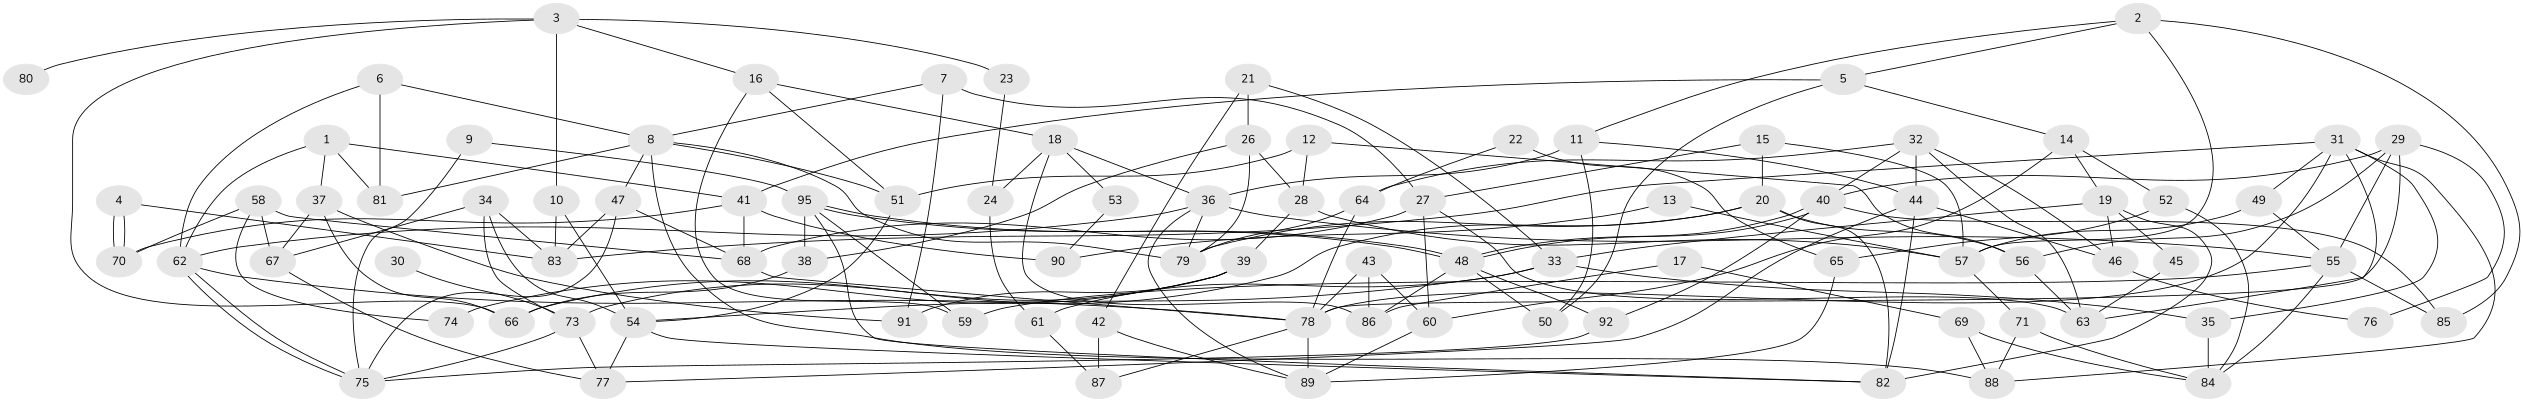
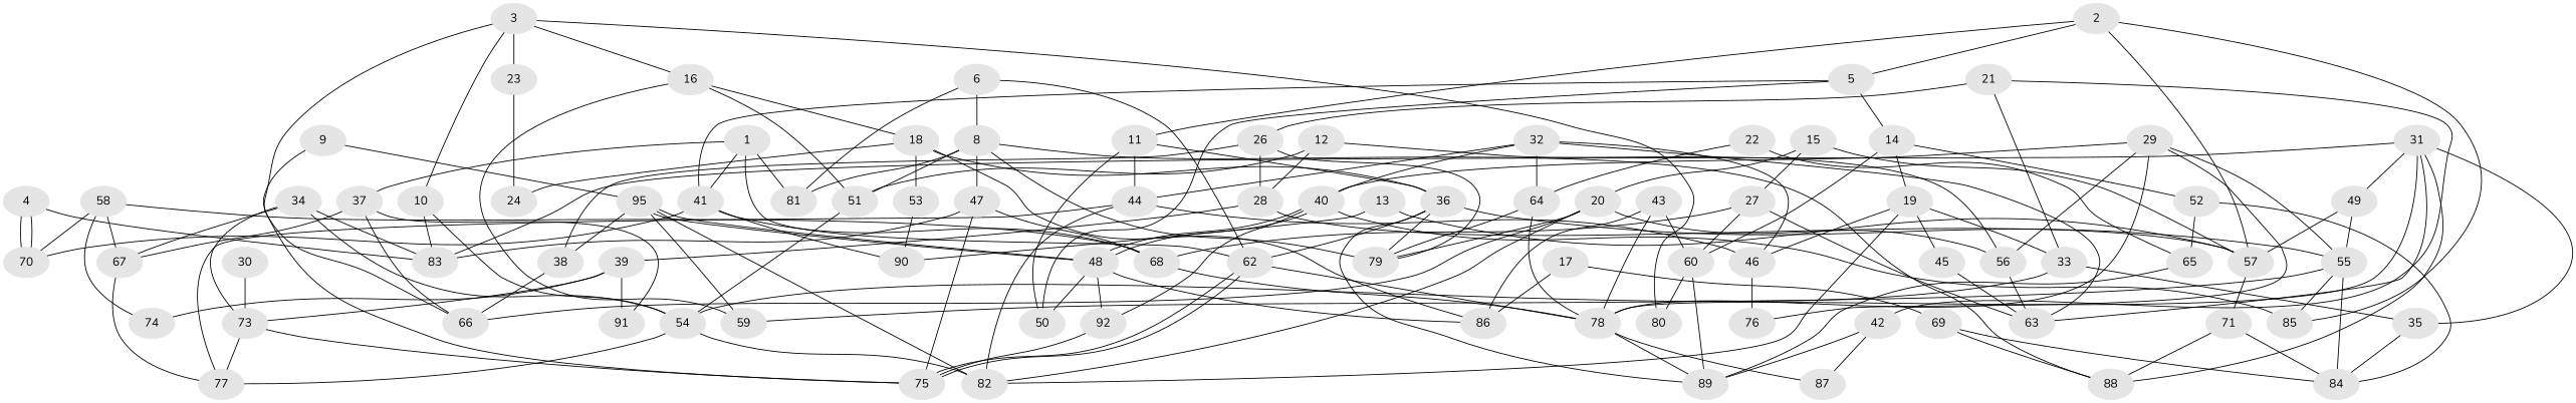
  graph {
    fontname=Nunito
    node [color=gray90 fontname=Nunito style=filled]
    edge [fontname=Nunito]
    1
    41
    62
    81
    37
    30
    73
    70
    90
    68
    75
    78
    2
    5
    11
    57
    85
    14
    50
    36
    44
    71
    3
    10
    16
    23
    66
    80
    83
    54
    51
    18
    59
    24
    4
    19
    52
    60
    6
    8
    47
    79
    88
-   7
    27
    91
    63
    n48 [label=95]
    9
    82
    38
    48
    77
    55
    89
    46
    12
    28
    56
    39
    13
    33
    45
    65
    84
    15
    20
    86
    53
    17
    69
-   61
    35
    76
    21
    26
    42
    87
    22
    64
    n81 [label=92]
    74
    29
    40
    31
    49
    32
    34
    67
    43
    58
    1 -- 41
    1 -- 62
    1 -- 81
    1 -- 37
    41 -- 70
    41 -- 90
    41 -- 68
    62 -- 75
    62 -- 75
    62 -- 78
    37 -- 66
    37 -- 91
    37 -- 67
    30 -- 73
    73 -- 75
    73 -- 77
    68 -- 78
    78 -- 89
    78 -- 87
    2 -- 5
    2 -- 11
    2 -- 57
    2 -- 85
    5 -- 41
    5 -- 14
    5 -- 50
    11 -- 50
    11 -- 36
    11 -- 44
    57 -- 71
    14 -- 19
    14 -- 52
    14 -- 60
    36 -- 62
    36 -- 79
    36 -- 55
    36 -- 89
    44 -- 82
    44 -- 77
    44 -- 46
    71 -- 88
    71 -- 84
    3 -- 10
    3 -- 16
    3 -- 23
    3 -- 66
    3 -- 80
    10 -- 83
    10 -- 54
    16 -- 51
    16 -- 18
    16 -- 59
    23 -- 24
    54 -- 82
    54 -- 77
    51 -- 54
    18 -- 36
    18 -- 24
    18 -- 86
    18 -- 53
-   24 -- 61
    4 -- 70
    4 -- 70
    4 -- 83
    19 -- 82
    19 -- 46
    19 -- 33
    19 -- 45
    52 -- 65
    52 -- 84
+   60 -- 80
    60 -- 89
    6 -- 62
    6 -- 81
    6 -- 8
    8 -- 81
    8 -- 51
    8 -- 47
    8 -- 79
    8 -- 88
    47 -- 68
    47 -- 75
    47 -- 83
-   7 -- 8
-   7 -- 27
-   7 -- 91
    27 -- 68
    27 -- 60
    27 -- 63
    n48 -- 59
    n48 -- 82
    n48 -- 38
    n48 -- 48
    n48 -- 48
    9 -- 75
    9 -- n48
    38 -- 66
    48 -- 50
    48 -- 86
    48 -- n81
    55 -- 85
    55 -- 59
    55 -- 84
    46 -- 76
    12 -- 51
    12 -- 28
    12 -- 56
    28 -- 57
    28 -- 39
    56 -- 63
    39 -- 73
    39 -- 91
    39 -- 74
    13 -- 90
    13 -- 57
    33 -- 54
-   33 -- 61
    33 -- 35
    45 -- 63
    65 -- 89
    15 -- 57
    15 -- 27
    15 -- 20
    20 -- 66
    20 -- 79
    20 -- 82
    20 -- 56
    53 -- 90
    17 -- 86
    17 -- 69
    69 -- 88
    69 -- 84
-   61 -- 87
    35 -- 84
    21 -- 33
    21 -- 26
    21 -- 42
    26 -- 79
    26 -- 38
    26 -- 28
    42 -- 89
    42 -- 87
    22 -- 65
    22 -- 64
    64 -- 78
    64 -- 79
    n81 -- 75
    29 -- 78
    29 -- 55
    29 -- 56
    29 -- 76
    29 -- 40
    40 -- 85
    40 -- 48
    40 -- 48
    40 -- n81
    31 -- 78
    31 -- 83
    31 -- 88
    31 -- 63
    31 -- 35
    31 -- 49
    49 -- 57
    49 -- 55
    32 -- 44
    32 -- 63
    32 -- 46
    32 -- 64
    32 -- 40
    34 -- 73
    34 -- 83
    34 -- 54
    34 -- 67
    67 -- 77
    43 -- 78
    43 -- 60
    43 -- 86
    58 -- 70
    58 -- 68
    58 -- 74
    58 -- 67
  }
